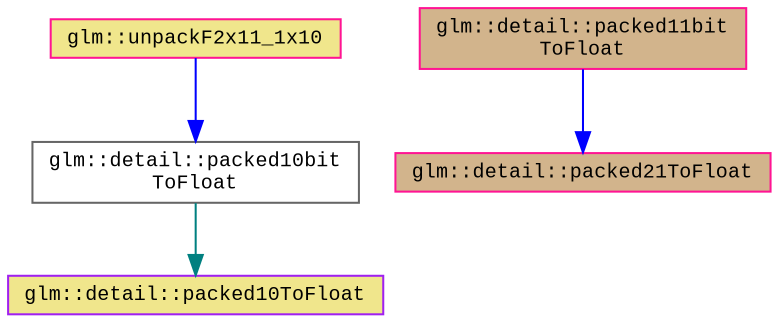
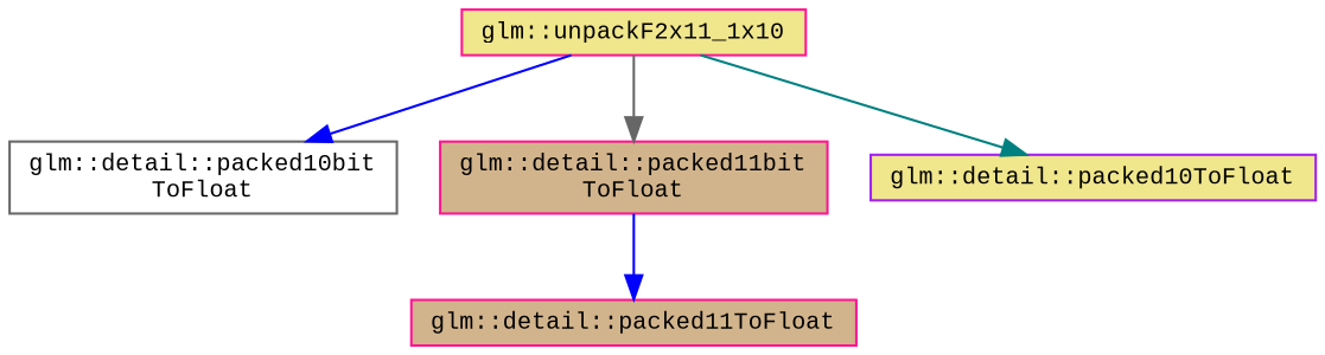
  digraph {
    fontname="Liberation Mono"
    rankdir=TB
    node [color=deeppink fillcolor=khaki fontname="Liberation Mono" fontsize=10 shape=box style=filled]
    edge [color=blue fontname="Liberation Mono" fontsize=10 labelfontname=Helvetica labelfontsize=10 style=solid]
    n1 [fontcolor=black height=0.2 label="glm::unpackF2x11_1x10" width=0.4]
    n2 [color=gray40 fillcolor=white height=0.2 label="glm::detail::packed10bit\lToFloat" width=0.4]
    n3 [fillcolor=tan height=0.2 label="glm::detail::packed11bit\lToFloat" width=0.4]
    n4 [color=purple height=0.2 label="glm::detail::packed10ToFloat" width=0.4]
-   n5 [fillcolor=tan height=0.2 label="glm::detail::packed21ToFloat" width=0.4]
+   n5 [fillcolor=tan height=0.2 label="glm::detail::packed11ToFloat" width=0.4]
    n1 -> n2
-   n2 -> n4 [color=teal]
+   n1 -> n3 [color=gray40]
+   n1 -> n4 [color=teal]
    n3 -> n5
  }
